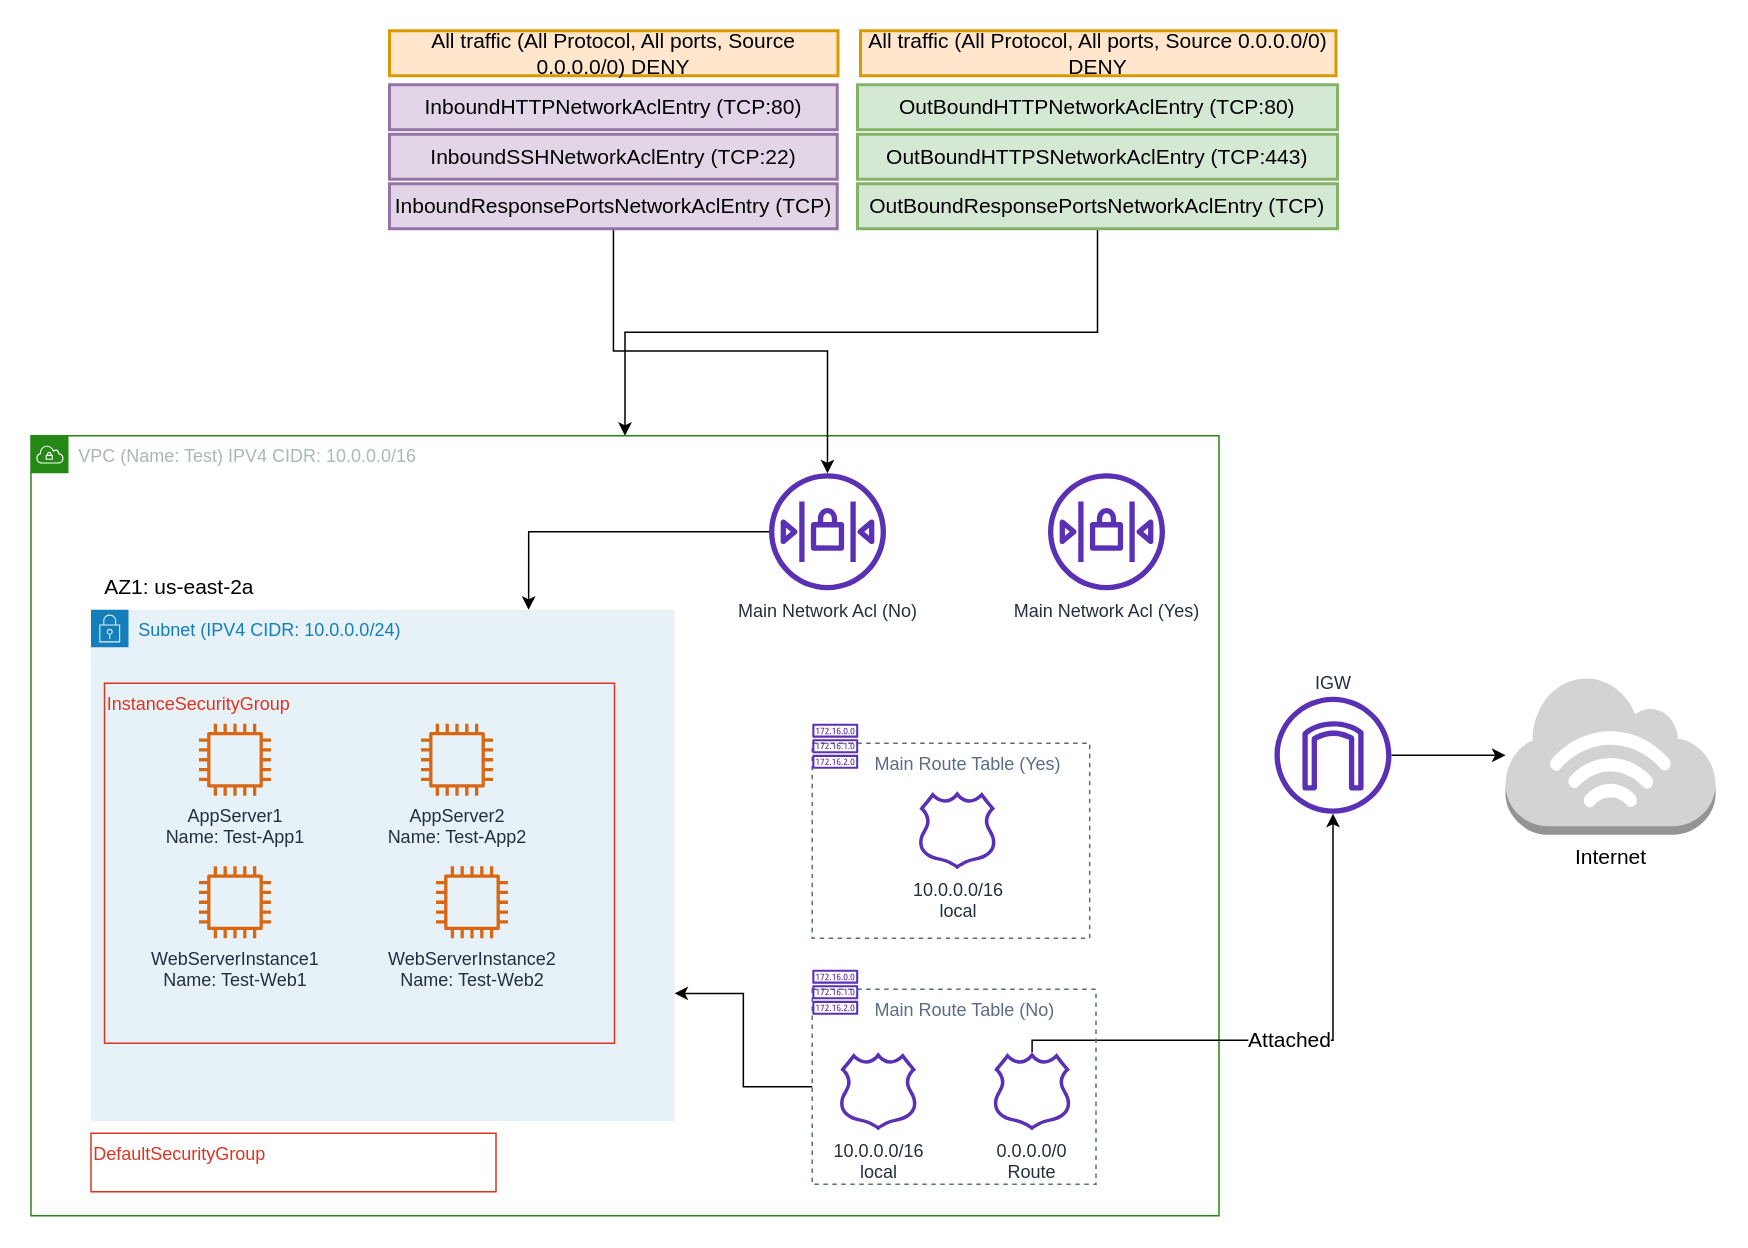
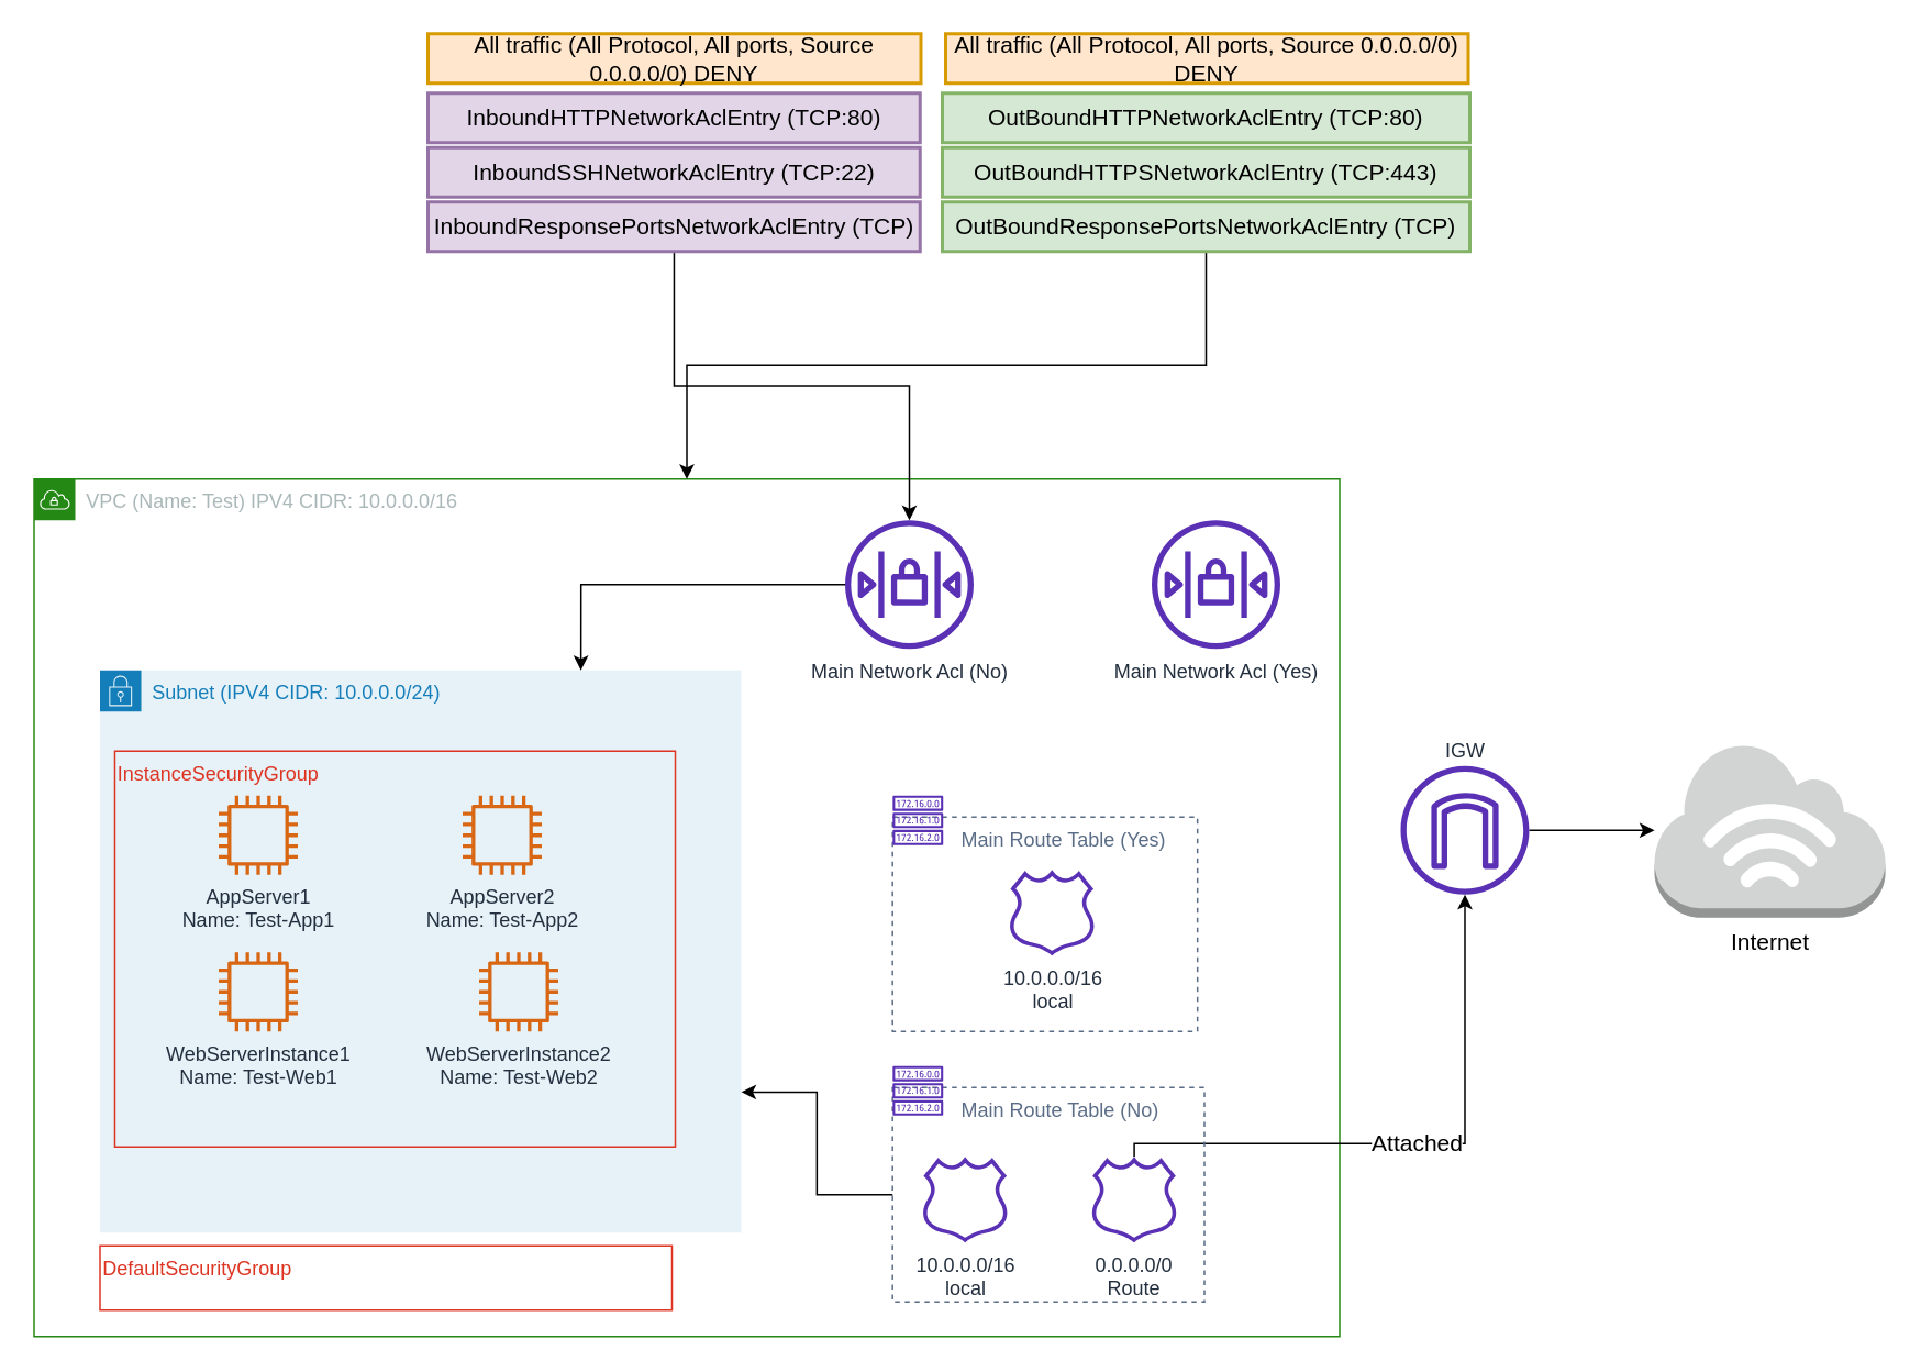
  <mxCell id="0" />
  <mxCell id="1" parent="0" />
  <mxCell id="2" value="VPC (Name: Test) IPV4 CIDR: 10.0.0.0/16" style="points=[[0,0],[0.25,0],[0.5,0],[0.75,0],[1,0],[1,0.25],[1,0.5],[1,0.75],[1,1],[0.75,1],[0.5,1],[0.25,1],[0,1],[0,0.75],[0,0.5],[0,0.25]];outlineConnect=0;gradientColor=none;html=1;whiteSpace=wrap;fontSize=12;fontStyle=0;shape=mxgraph.aws4.group;grIcon=mxgraph.aws4.group_vpc;strokeColor=#248814;fillColor=none;verticalAlign=top;align=left;spacingLeft=30;fontColor=#AAB7B8;dashed=0;" vertex="1" parent="1"><mxGeometry x="20" y="290" width="792" height="520" as="geometry" /></mxCell>
  <mxCell id="3" value="Subnet (IPV4 CIDR: 10.0.0.0/24)" style="points=[[0,0],[0.25,0],[0.5,0],[0.75,0],[1,0],[1,0.25],[1,0.5],[1,0.75],[1,1],[0.75,1],[0.5,1],[0.25,1],[0,1],[0,0.75],[0,0.5],[0,0.25]];outlineConnect=0;gradientColor=none;html=1;whiteSpace=wrap;fontSize=12;fontStyle=0;shape=mxgraph.aws4.group;grIcon=mxgraph.aws4.group_security_group;grStroke=0;strokeColor=#147EBA;fillColor=#E6F2F8;verticalAlign=top;align=left;spacingLeft=30;fontColor=#147EBA;dashed=0;" vertex="1" parent="1"><mxGeometry x="60" y="406" width="389" height="341" as="geometry" /></mxCell>
  <mxCell id="4" style="edgeStyle=orthogonalEdgeStyle;rounded=0;orthogonalLoop=1;jettySize=auto;html=1;fontSize=14;" edge="1" parent="1" source="5" target="26"><mxGeometry relative="1" as="geometry"><mxPoint x="1144" y="507" as="targetPoint" /></mxGeometry></mxCell>
  <mxCell id="5" value="IGW" style="outlineConnect=0;fontColor=#232F3E;gradientColor=none;fillColor=#5A30B5;strokeColor=none;dashed=0;verticalLabelPosition=top;verticalAlign=bottom;align=center;html=1;fontSize=12;fontStyle=0;aspect=fixed;pointerEvents=1;shape=mxgraph.aws4.internet_gateway;labelPosition=center;" vertex="1" parent="1"><mxGeometry x="849" y="464" width="78" height="78" as="geometry" /></mxCell>
  <mxCell id="6" value="Attached" style="edgeStyle=orthogonalEdgeStyle;rounded=0;orthogonalLoop=1;jettySize=auto;html=1;fontSize=14;" edge="1" parent="1" source="10" target="5"><mxGeometry relative="1" as="geometry"><Array as="points"><mxPoint x="687" y="693" /><mxPoint x="888" y="693" /></Array></mxGeometry></mxCell>
  <mxCell id="7" value="            Main Route Table (No)" style="fillColor=none;strokeColor=#5A6C86;dashed=1;verticalAlign=top;fontStyle=0;fontColor=#5A6C86;align=left;" vertex="1" parent="1"><mxGeometry x="540.79" y="659" width="189.21" height="130" as="geometry" /></mxCell>
  <mxCell id="8" value="" style="outlineConnect=0;fontColor=#232F3E;gradientColor=none;fillColor=#5A30B5;strokeColor=none;dashed=0;verticalLabelPosition=bottom;verticalAlign=top;align=center;html=1;fontSize=12;fontStyle=0;aspect=fixed;pointerEvents=1;shape=mxgraph.aws4.route_table;" vertex="1" parent="1"><mxGeometry x="540.79" y="646" width="30.79" height="30" as="geometry" /></mxCell>
  <mxCell id="9" style="edgeStyle=orthogonalEdgeStyle;rounded=0;orthogonalLoop=1;jettySize=auto;html=1;entryX=1;entryY=0.75;entryDx=0;entryDy=0;fontSize=14;exitX=0;exitY=0.5;exitDx=0;exitDy=0;" edge="1" parent="1" source="7" target="3"><mxGeometry relative="1" as="geometry" /></mxCell>
  <mxCell id="10" value="0.0.0.0/0&lt;br&gt;Route" style="outlineConnect=0;fontColor=#232F3E;gradientColor=none;fillColor=#5A30B5;strokeColor=none;dashed=0;verticalLabelPosition=bottom;verticalAlign=top;align=center;html=1;fontSize=12;fontStyle=0;aspect=fixed;pointerEvents=1;shape=mxgraph.aws4.hosted_zone;labelPosition=center;" vertex="1" parent="1"><mxGeometry x="661" y="701" width="52.68" height="52" as="geometry" /></mxCell>
  <mxCell id="11" value="AppServer1&lt;br&gt;Name: Test-App1" style="outlineConnect=0;fontColor=#232F3E;gradientColor=none;fillColor=#D86613;strokeColor=none;dashed=0;verticalLabelPosition=bottom;verticalAlign=top;align=center;html=1;fontSize=12;fontStyle=0;aspect=fixed;pointerEvents=1;shape=mxgraph.aws4.instance2;" vertex="1" parent="1"><mxGeometry x="132" y="482" width="48" height="48" as="geometry" /></mxCell>
  <mxCell id="12" value="AppServer2&lt;br&gt;Name: Test-App2" style="outlineConnect=0;fontColor=#232F3E;gradientColor=none;fillColor=#D86613;strokeColor=none;dashed=0;verticalLabelPosition=bottom;verticalAlign=top;align=center;html=1;fontSize=12;fontStyle=0;aspect=fixed;pointerEvents=1;shape=mxgraph.aws4.instance2;" vertex="1" parent="1"><mxGeometry x="280" y="482" width="48" height="48" as="geometry" /></mxCell>
  <mxCell id="13" value="WebServerInstance1&lt;br&gt;Name: Test-Web1" style="outlineConnect=0;fontColor=#232F3E;gradientColor=none;fillColor=#D86613;strokeColor=none;dashed=0;verticalLabelPosition=bottom;verticalAlign=top;align=center;html=1;fontSize=12;fontStyle=0;aspect=fixed;pointerEvents=1;shape=mxgraph.aws4.instance2;" vertex="1" parent="1"><mxGeometry x="132" y="577" width="48" height="48" as="geometry" /></mxCell>
  <mxCell id="14" value="WebServerInstance2&lt;br&gt;Name: Test-Web2" style="outlineConnect=0;fontColor=#232F3E;gradientColor=none;fillColor=#D86613;strokeColor=none;dashed=0;verticalLabelPosition=bottom;verticalAlign=top;align=center;html=1;fontSize=12;fontStyle=0;aspect=fixed;pointerEvents=1;shape=mxgraph.aws4.instance2;" vertex="1" parent="1"><mxGeometry x="290" y="577" width="48" height="48" as="geometry" /></mxCell>
  <mxCell id="15" value="InstanceSecurityGroup" style="fillColor=none;strokeColor=#DD3522;verticalAlign=top;fontStyle=0;fontColor=#DD3522;align=left;" vertex="1" parent="1"><mxGeometry x="69" y="455" width="340" height="240" as="geometry" /></mxCell>
  <mxCell id="16" style="edgeStyle=orthogonalEdgeStyle;rounded=0;orthogonalLoop=1;jettySize=auto;html=1;entryX=0.75;entryY=0;entryDx=0;entryDy=0;fontSize=14;" edge="1" parent="1" source="17" target="3"><mxGeometry relative="1" as="geometry" /></mxCell>
  <mxCell id="17" value="Main Network Acl (No)" style="outlineConnect=0;fontColor=#232F3E;gradientColor=none;fillColor=#5A30B5;strokeColor=none;dashed=0;verticalLabelPosition=bottom;verticalAlign=top;align=center;html=1;fontSize=12;fontStyle=0;aspect=fixed;pointerEvents=1;shape=mxgraph.aws4.network_access_control_list;" vertex="1" parent="1"><mxGeometry x="512" y="315" width="78" height="78" as="geometry" /></mxCell>
  <mxCell id="18" value="InboundHTTPNetworkAclEntry (TCP:80)" style="rounded=0;whiteSpace=wrap;html=1;strokeColor=#9673a6;strokeWidth=2;fontSize=14;align=center;fillColor=#e1d5e7;" vertex="1" parent="1"><mxGeometry x="259" y="56" width="298.5" height="30" as="geometry" /></mxCell>
  <mxCell id="19" value="InboundSSHNetworkAclEntry (TCP:22)" style="rounded=0;whiteSpace=wrap;html=1;strokeColor=#9673a6;strokeWidth=2;fontSize=14;align=center;fillColor=#e1d5e7;" vertex="1" parent="1"><mxGeometry x="259" y="89" width="298.5" height="30" as="geometry" /></mxCell>
  <mxCell id="20" style="edgeStyle=orthogonalEdgeStyle;rounded=0;orthogonalLoop=1;jettySize=auto;html=1;fontSize=14;" edge="1" parent="1" source="21" target="17"><mxGeometry relative="1" as="geometry" /></mxCell>
  <mxCell id="21" value="InboundResponsePortsNetworkAclEntry (TCP)" style="rounded=0;whiteSpace=wrap;html=1;strokeColor=#9673a6;strokeWidth=2;fontSize=14;align=center;fillColor=#e1d5e7;" vertex="1" parent="1"><mxGeometry x="259" y="122" width="298.5" height="30" as="geometry" /></mxCell>
  <mxCell id="22" value="OutBoundHTTPNetworkAclEntry (TCP:80)" style="rounded=0;whiteSpace=wrap;html=1;strokeColor=#82b366;strokeWidth=2;fontSize=14;align=center;fillColor=#d5e8d4;" vertex="1" parent="1"><mxGeometry x="571" y="56" width="320" height="30" as="geometry" /></mxCell>
  <mxCell id="23" value="OutBoundHTTPSNetworkAclEntry (TCP:443)" style="rounded=0;whiteSpace=wrap;html=1;strokeColor=#82b366;strokeWidth=2;fontSize=14;align=center;fillColor=#d5e8d4;" vertex="1" parent="1"><mxGeometry x="571" y="89" width="320" height="30" as="geometry" /></mxCell>
  <mxCell id="24" style="edgeStyle=orthogonalEdgeStyle;rounded=0;orthogonalLoop=1;jettySize=auto;html=1;fontSize=14;" edge="1" parent="1" source="25" target="2"><mxGeometry relative="1" as="geometry" /></mxCell>
  <mxCell id="25" value="OutBoundResponsePortsNetworkAclEntry (TCP)" style="rounded=0;whiteSpace=wrap;html=1;strokeColor=#82b366;strokeWidth=2;fontSize=14;align=center;fillColor=#d5e8d4;" vertex="1" parent="1"><mxGeometry x="571" y="122" width="320" height="30" as="geometry" /></mxCell>
  <mxCell id="26" value="Internet" style="outlineConnect=0;dashed=0;verticalLabelPosition=bottom;verticalAlign=top;align=center;html=1;shape=mxgraph.aws3.internet_3;fillColor=#D2D3D3;gradientColor=none;strokeColor=#000000;strokeWidth=2;fontSize=14;" vertex="1" parent="1"><mxGeometry x="1003" y="450" width="140" height="106" as="geometry" /></mxCell>
- <mxCell id="27" value="AZ1: us-east-2a&amp;nbsp;" style="text;html=1;strokeColor=none;fillColor=none;align=center;verticalAlign=middle;whiteSpace=wrap;rounded=0;fontSize=14;" vertex="1" parent="1"><mxGeometry x="60" y="381" width="122" height="20" as="geometry" /></mxCell>
  <mxCell id="28" value="All traffic (All Protocol, All ports, Source 0.0.0.0/0) DENY" style="rounded=0;whiteSpace=wrap;html=1;strokeColor=#d79b00;strokeWidth=2;fontSize=14;align=center;fillColor=#ffe6cc;" vertex="1" parent="1"><mxGeometry x="259" y="20" width="299" height="30" as="geometry" /></mxCell>
  <mxCell id="29" value="All traffic (All Protocol, All ports, Source 0.0.0.0/0) DENY" style="rounded=0;whiteSpace=wrap;html=1;strokeColor=#d79b00;strokeWidth=2;fontSize=14;align=center;fillColor=#ffe6cc;" vertex="1" parent="1"><mxGeometry x="573" y="20" width="317" height="30" as="geometry" /></mxCell>
  <mxCell id="30" value="10.0.0.0/16&lt;br&gt;local" style="outlineConnect=0;fontColor=#232F3E;gradientColor=none;fillColor=#5A30B5;strokeColor=none;dashed=0;verticalLabelPosition=bottom;verticalAlign=top;align=center;html=1;fontSize=12;fontStyle=0;aspect=fixed;pointerEvents=1;shape=mxgraph.aws4.hosted_zone;labelPosition=center;" vertex="1" parent="1"><mxGeometry x="558.48" y="701" width="52.68" height="52" as="geometry" /></mxCell>
  <mxCell id="31" value="            Main Route Table (Yes)" style="fillColor=none;strokeColor=#5A6C86;dashed=1;verticalAlign=top;fontStyle=0;fontColor=#5A6C86;align=left;" vertex="1" parent="1"><mxGeometry x="540.79" y="495" width="185" height="130" as="geometry" /></mxCell>
  <mxCell id="32" value="" style="outlineConnect=0;fontColor=#232F3E;gradientColor=none;fillColor=#5A30B5;strokeColor=none;dashed=0;verticalLabelPosition=bottom;verticalAlign=top;align=center;html=1;fontSize=12;fontStyle=0;aspect=fixed;pointerEvents=1;shape=mxgraph.aws4.route_table;" vertex="1" parent="1"><mxGeometry x="540.79" y="482" width="30.79" height="30" as="geometry" /></mxCell>
  <mxCell id="33" value="10.0.0.0/16&lt;br&gt;local" style="outlineConnect=0;fontColor=#232F3E;gradientColor=none;fillColor=#5A30B5;strokeColor=none;dashed=0;verticalLabelPosition=bottom;verticalAlign=top;align=center;html=1;fontSize=12;fontStyle=0;aspect=fixed;pointerEvents=1;shape=mxgraph.aws4.hosted_zone;labelPosition=center;" vertex="1" parent="1"><mxGeometry x="611.16" y="527" width="52.68" height="52" as="geometry" /></mxCell>
  <mxCell id="34" value="Main Network Acl (Yes)" style="outlineConnect=0;fontColor=#232F3E;gradientColor=none;fillColor=#5A30B5;strokeColor=none;dashed=0;verticalLabelPosition=bottom;verticalAlign=top;align=center;html=1;fontSize=12;fontStyle=0;aspect=fixed;pointerEvents=1;shape=mxgraph.aws4.network_access_control_list;" vertex="1" parent="1"><mxGeometry x="698" y="315" width="78" height="78" as="geometry" /></mxCell>
- <mxCell id="35" value="DefaultSecurityGroup" style="fillColor=none;strokeColor=#DD3522;verticalAlign=top;fontStyle=0;fontColor=#DD3522;align=left;" vertex="1" parent="1"><mxGeometry x="60" y="755" width="270" height="39" as="geometry" /></mxCell>
+ <mxCell id="35" value="DefaultSecurityGroup" style="fillColor=none;strokeColor=#DD3522;verticalAlign=top;fontStyle=0;fontColor=#DD3522;align=left;" vertex="1" parent="1"><mxGeometry x="60" y="755" width="347" height="39" as="geometry" /></mxCell>
